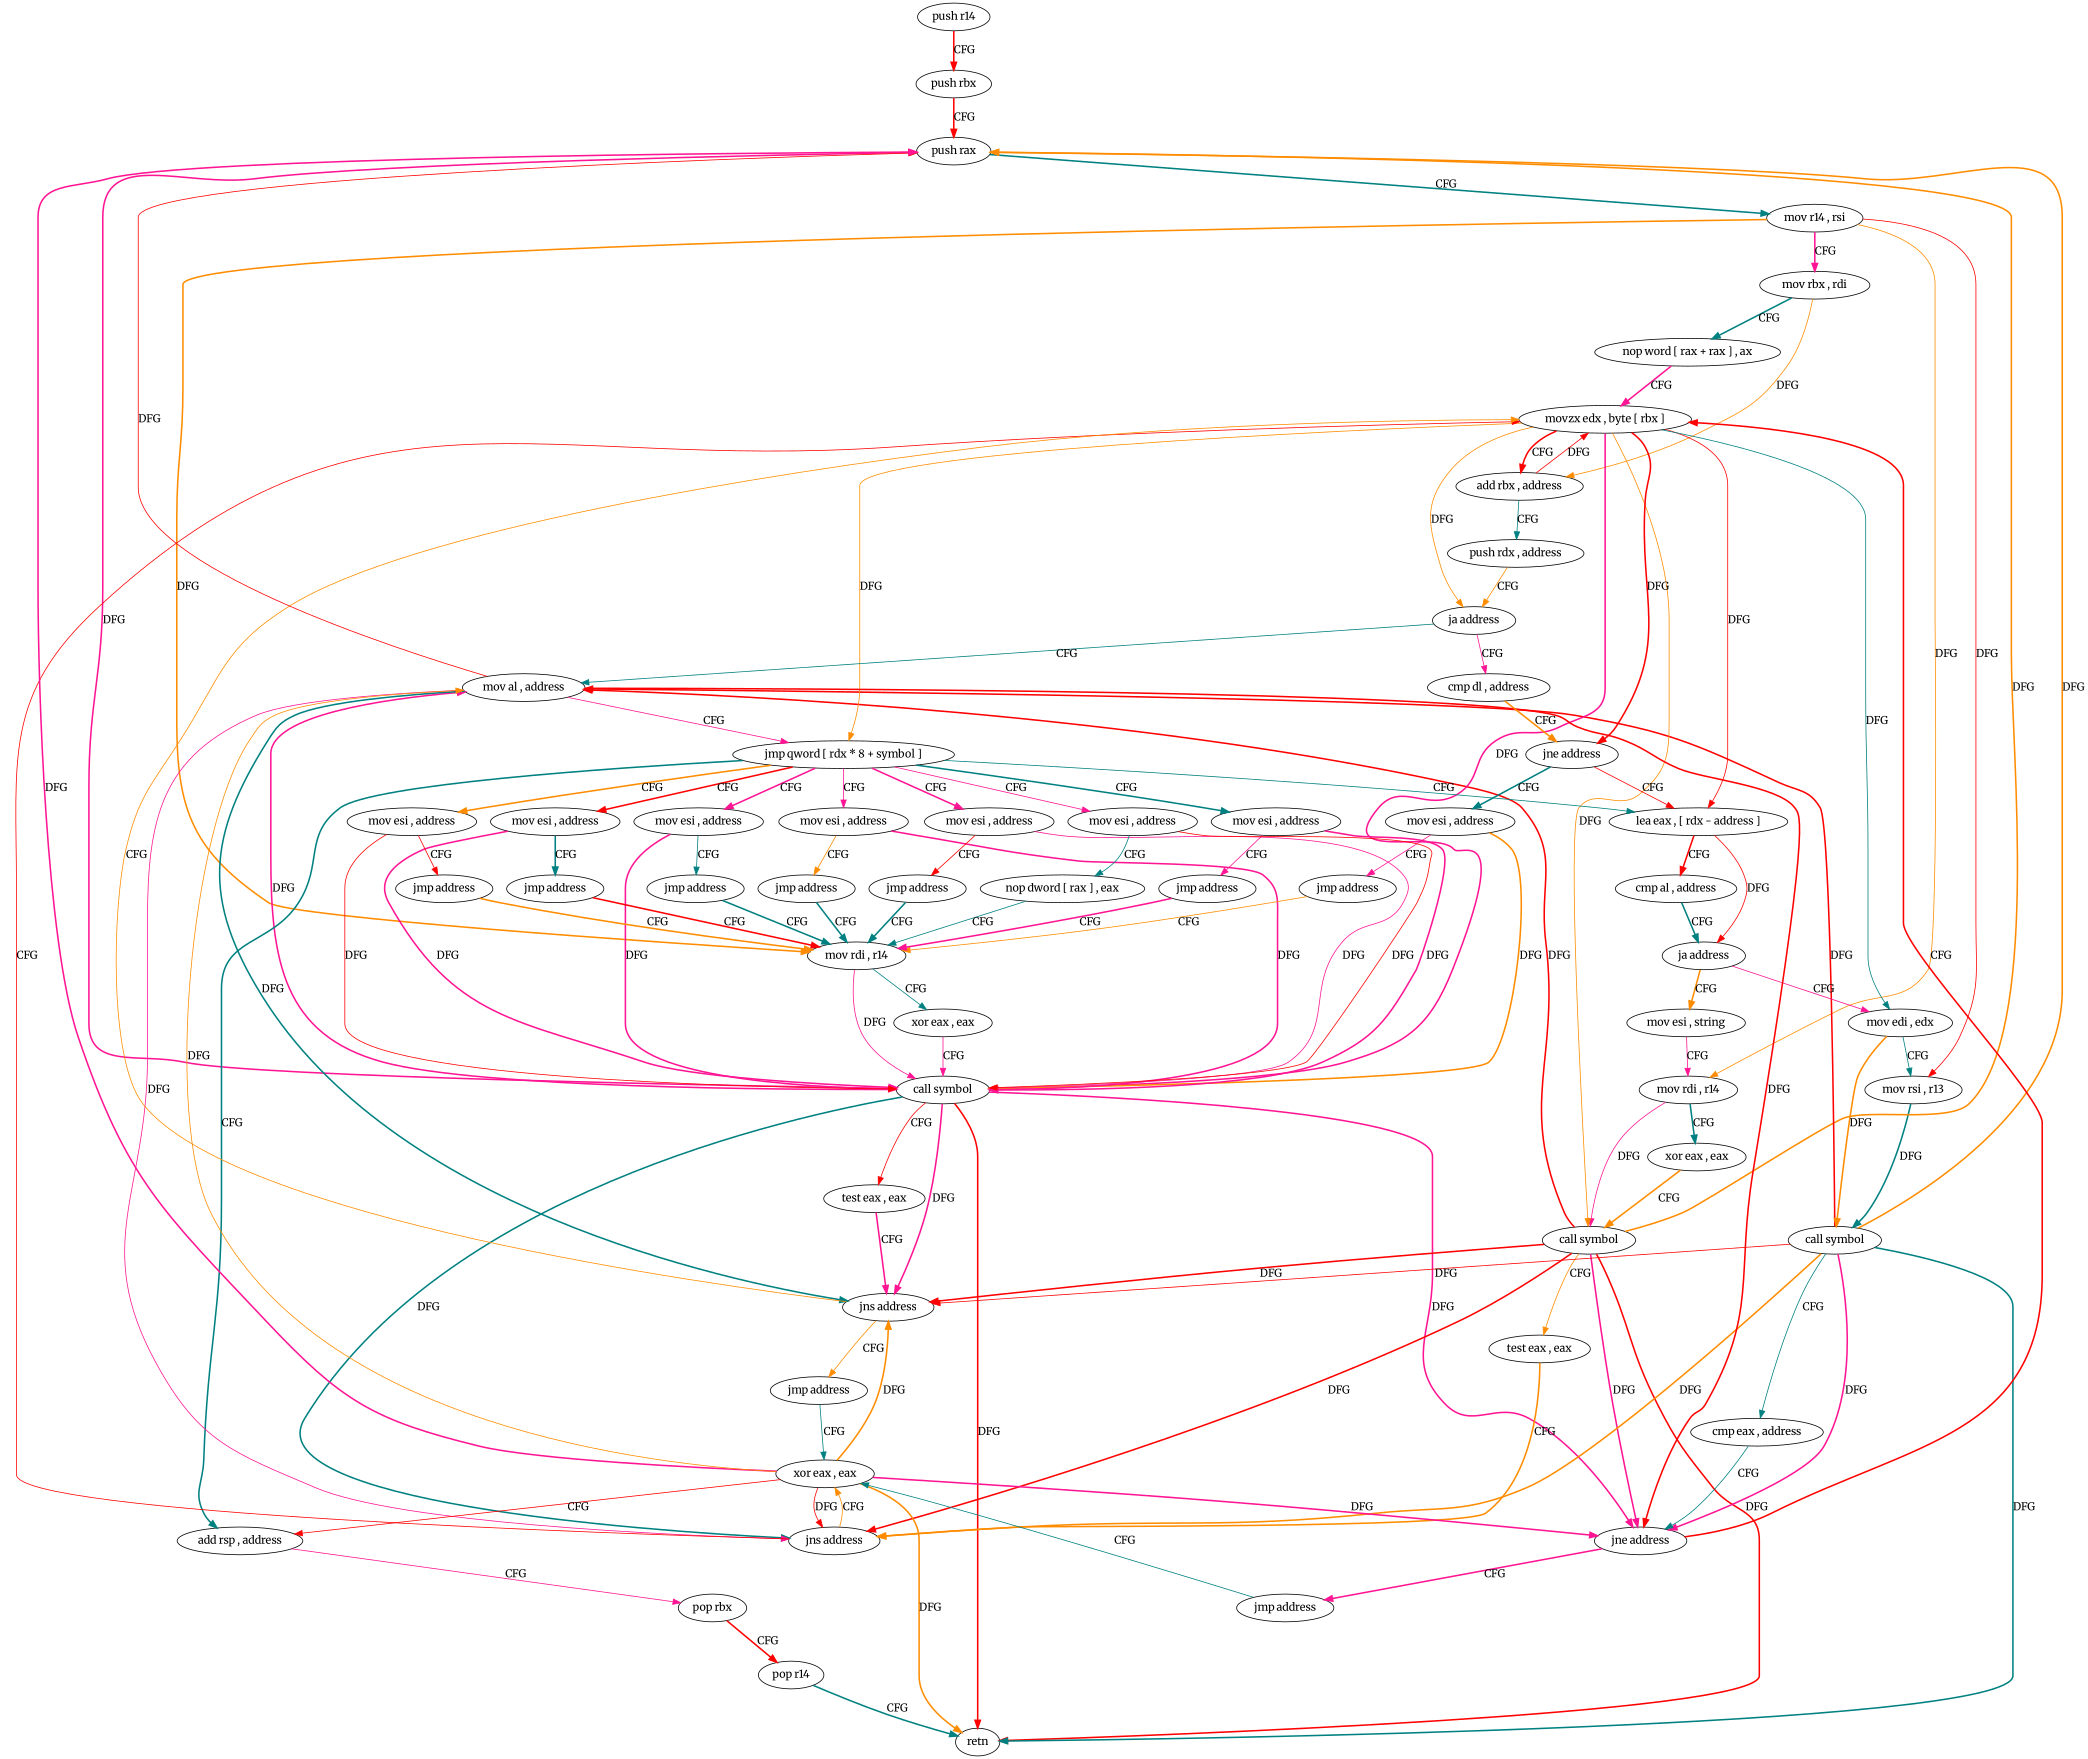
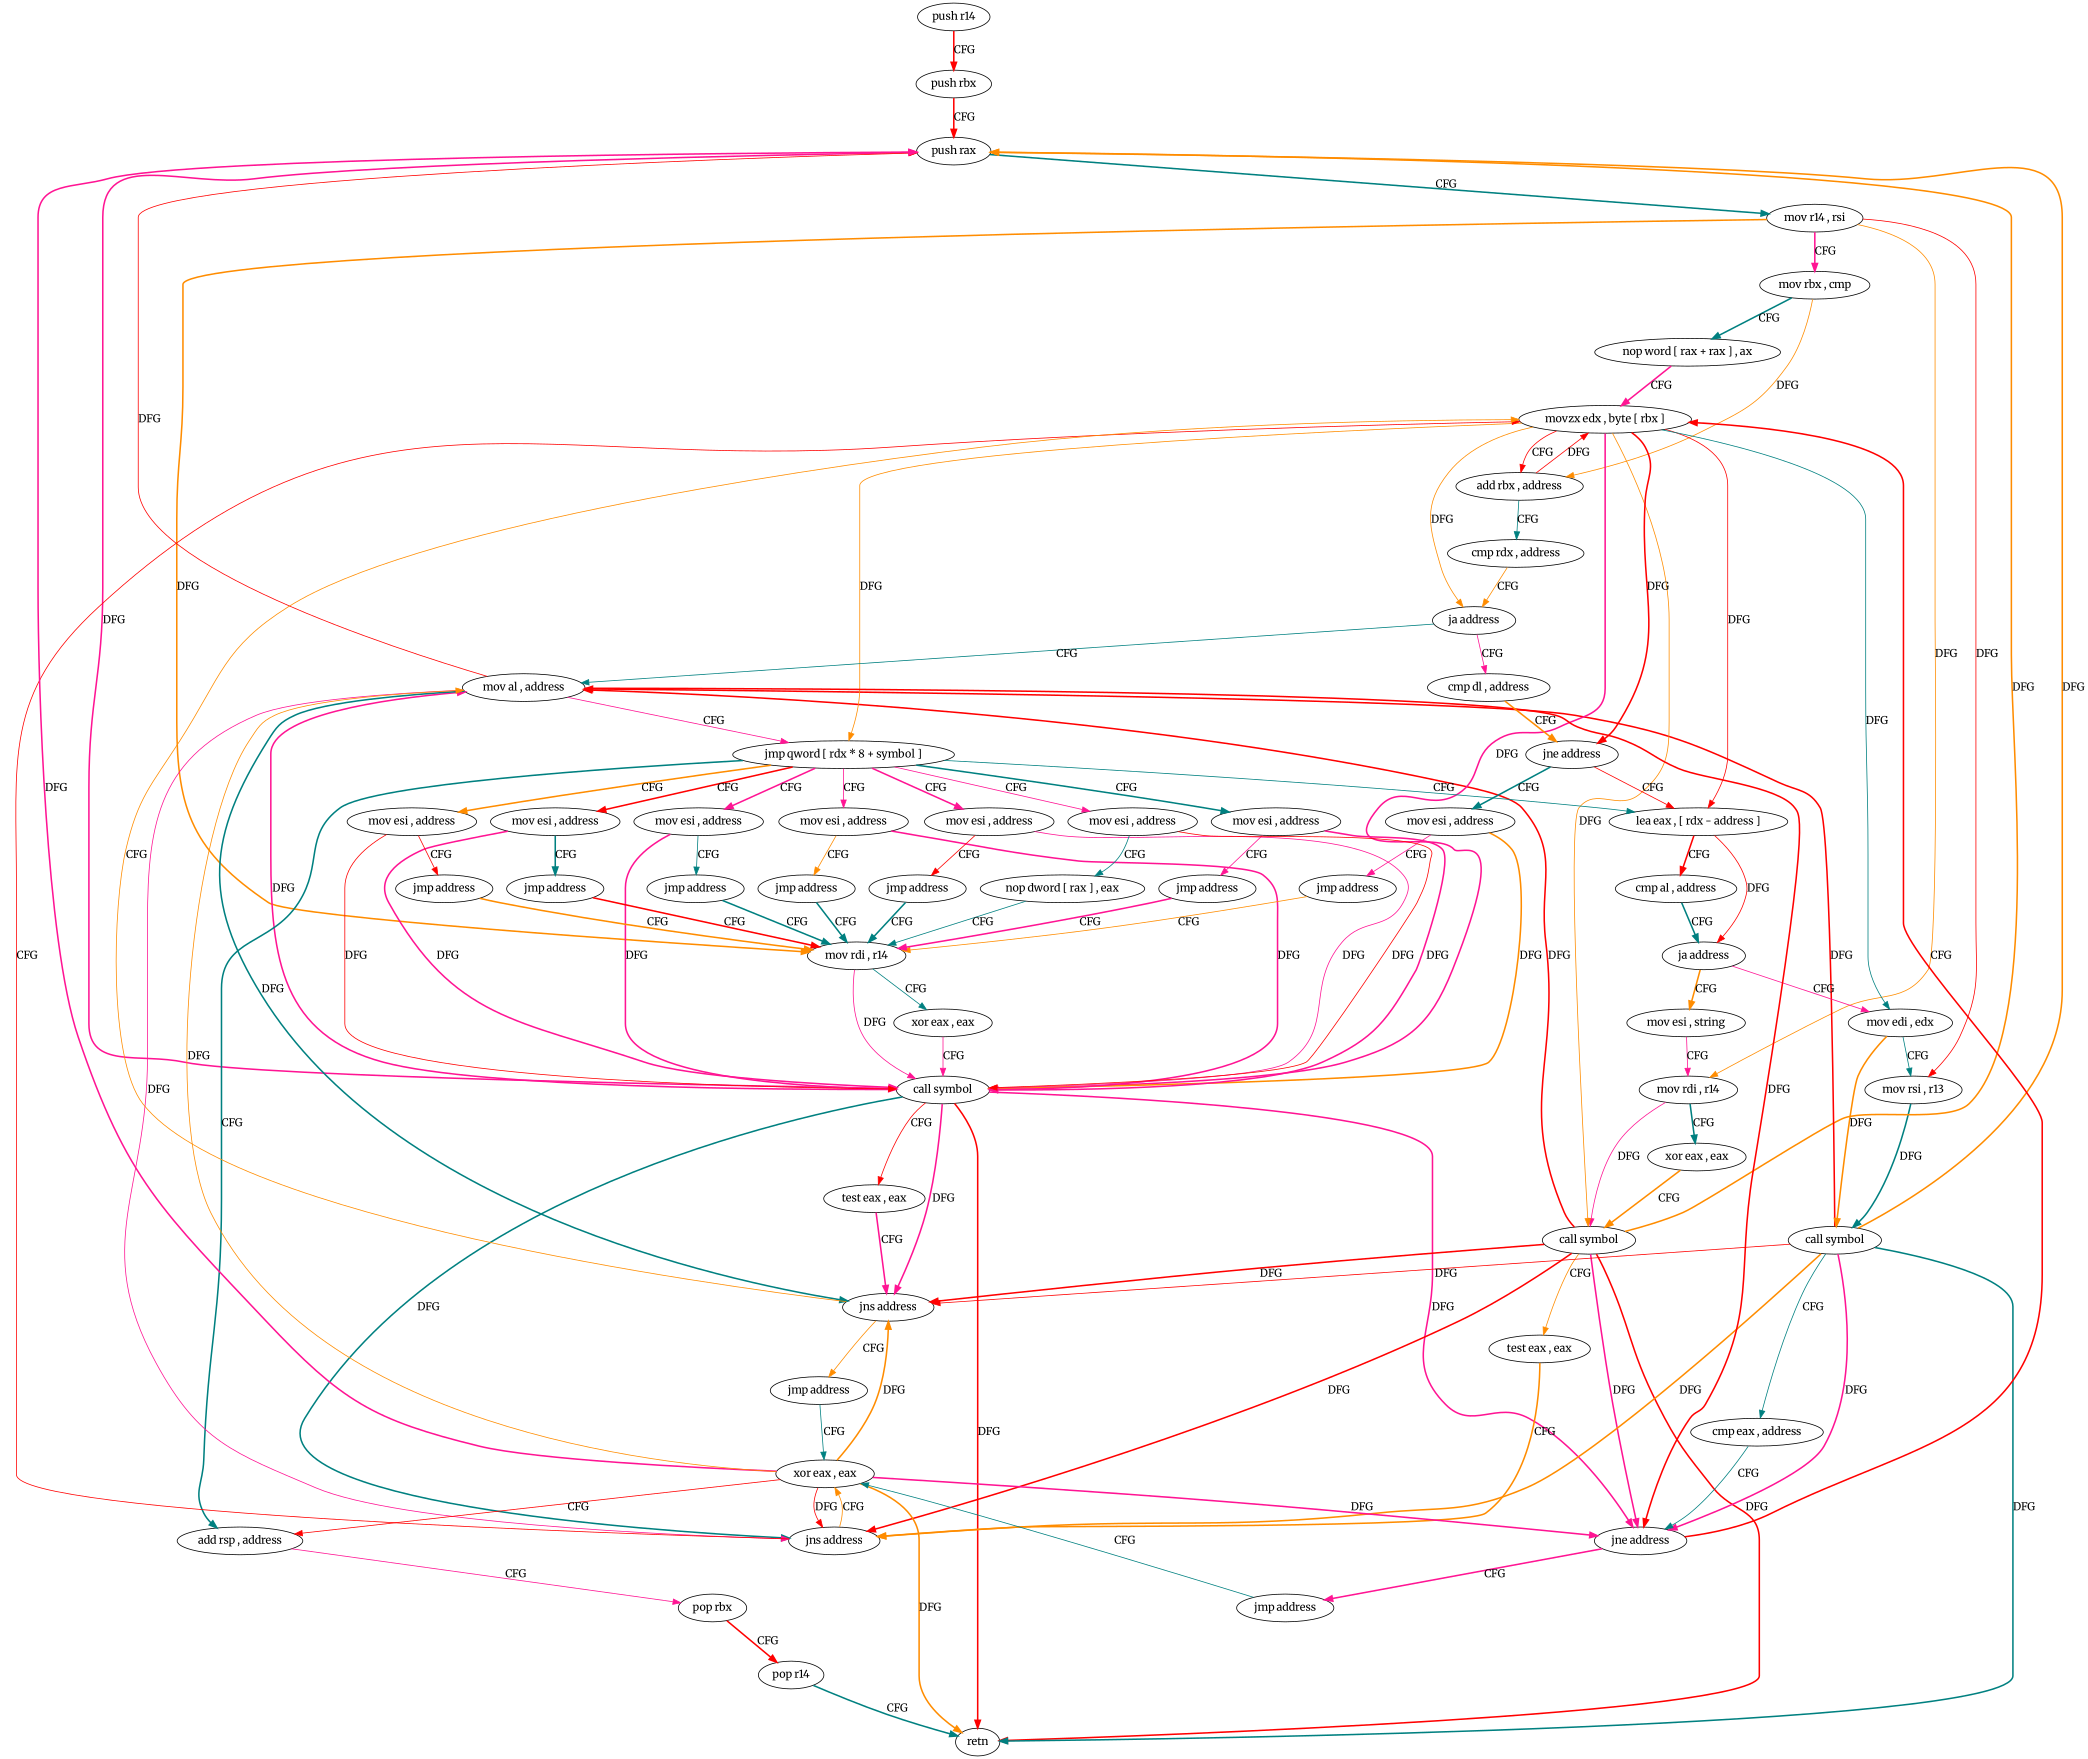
  digraph {
    fontname=Merriweather
    node [fontname=Merriweather]
    edge [color=deeppink fontname=Merriweather style=bold]
    n1 [label="push r14"]
    n2 [label="push rbx"]
    n3 [label="push rax"]
    n4 [label="mov r14 , rsi"]
-   n5 [label="mov rbx , rdi"]
+   n5 [label="mov rbx , cmp"]
    n6 [label="mov rdi , r14"]
    n7 [label="mov rdi , r14"]
    n8 [label="mov rsi , r13"]
    n9 [label="nop word [ rax + rax ] , ax"]
    n10 [label="add rbx , address"]
    n11 [label="call symbol"]
    n12 [label="xor eax , eax"]
    n13 [label="call symbol"]
    n14 [label="xor eax , eax"]
    n15 [label="call symbol"]
    n16 [label="movzx edx , byte [ rbx ]"]
    n17 [label="jne address"]
    n18 [label="lea eax , [ rdx - address ]"]
    n19 [label="jmp qword [ rdx * 8 + symbol ]"]
    n20 [label="mov edi , edx"]
    n21 [label="ja address"]
-   n22 [label="push rdx , address"]
+   n22 [label="cmp rdx , address"]
    n23 [label="mov esi , address"]
    n24 [label="cmp al , address"]
    n25 [label="ja address"]
    n26 [label="mov esi , address"]
    n27 [label="mov esi , address"]
    n28 [label="mov esi , address"]
    n29 [label="mov esi , address"]
    n30 [label="mov esi , address"]
    n31 [label="mov esi , address"]
    n32 [label="mov esi , address"]
    n33 [label="add rsp , address"]
    n34 [label="mov al , address"]
    n35 [label="jns address"]
    n36 [label="jne address"]
    n37 [label="jns address"]
    n38 [label=retn]
    n39 [label="test eax , eax"]
    n40 [label="test eax , eax"]
    n41 [label="cmp dl , address"]
    n42 [label="jmp address"]
    n43 [label="mov esi , string"]
    n44 [label="xor eax , eax"]
    n45 [label="jmp address"]
    n46 [label="jmp address"]
    n47 [label="jmp address"]
    n48 [label="jmp address"]
    n49 [label="jmp address"]
    n50 [label="jmp address"]
    n51 [label="jmp address"]
    n52 [label="jmp address"]
    n53 [label="nop dword [ rax ] , eax"]
    n54 [label="pop rbx"]
    n55 [label="pop r14"]
    n56 [label="cmp eax , address"]
    n1 -> n2 [color=red label=CFG]
    n2 -> n3 [color=red label=CFG]
    n3 -> n4 [color=teal label=CFG]
    n4 -> n5 [label=CFG]
    n4 -> n6 [color=darkorange label=DFG]
    n4 -> n7 [color=darkorange label=DFG style=solid]
    n4 -> n8 [color=red label=DFG style=solid]
    n5 -> n9 [color=teal label=CFG]
    n5 -> n10 [color=darkorange label=DFG style=solid]
    n6 -> n11 [label=DFG style=solid]
    n6 -> n12 [color=teal label=CFG style=solid]
    n7 -> n13 [label=DFG style=solid]
    n7 -> n14 [color=teal label=CFG]
    n8 -> n15 [color=teal label=DFG]
    n9 -> n16 [label=CFG]
    n10 -> n16 [color=red label=DFG style=solid]
    n10 -> n22 [color=teal label=CFG style=solid]
    n11 -> n3 [label=DFG]
    n11 -> n34 [label=DFG]
    n11 -> n35 [color=teal label=DFG]
    n11 -> n36 [label=DFG]
    n11 -> n37 [label=DFG]
    n11 -> n38 [color=red label=DFG]
    n11 -> n40 [color=red label=CFG style=solid]
    n12 -> n11 [label=CFG style=solid]
    n13 -> n3 [color=darkorange label=DFG]
    n13 -> n34 [color=red label=DFG]
    n13 -> n35 [color=red label=DFG]
    n13 -> n36 [label=DFG]
    n13 -> n37 [color=red label=DFG]
    n13 -> n38 [color=red label=DFG]
    n13 -> n39 [color=darkorange label=CFG style=solid]
    n14 -> n13 [color=darkorange label=CFG]
    n15 -> n3 [color=darkorange label=DFG]
    n15 -> n34 [color=red label=DFG]
    n15 -> n35 [color=darkorange label=DFG]
    n15 -> n36 [label=DFG]
    n15 -> n37 [color=red label=DFG style=solid]
    n15 -> n38 [color=teal label=DFG]
    n15 -> n56 [color=teal label=CFG style=solid]
-   n16 -> n10 [color=red label=CFG]
+   n16 -> n10 [color=red label=CFG style=solid]
    n16 -> n11 [label=DFG]
    n16 -> n13 [color=darkorange label=DFG style=solid]
    n16 -> n17 [color=red label=DFG]
    n16 -> n18 [color=red label=DFG style=solid]
    n16 -> n19 [color=darkorange label=DFG style=solid]
    n16 -> n20 [color=teal label=DFG style=solid]
    n16 -> n21 [color=darkorange label=DFG style=solid]
    n17 -> n18 [color=red label=CFG style=solid]
    n17 -> n23 [color=teal label=CFG]
    n18 -> n24 [color=red label=CFG]
    n18 -> n25 [color=red label=DFG style=solid]
    n19 -> n18 [color=teal label=CFG style=solid]
    n19 -> n26 [label=CFG]
    n19 -> n27 [color=red label=CFG]
    n19 -> n28 [color=teal label=CFG]
    n19 -> n29 [label=CFG style=solid]
    n19 -> n30 [color=darkorange label=CFG]
    n19 -> n31 [label=CFG]
    n19 -> n32 [label=CFG style=solid]
    n19 -> n33 [color=teal label=CFG]
    n20 -> n8 [color=teal label=CFG style=solid]
    n20 -> n15 [color=darkorange label=DFG]
    n21 -> n34 [color=teal label=CFG style=solid]
    n21 -> n41 [label=CFG style=solid]
    n22 -> n21 [color=darkorange label=CFG style=solid]
    n23 -> n11 [color=darkorange label=DFG]
    n23 -> n42 [label=CFG style=solid]
    n24 -> n25 [color=teal label=CFG]
    n25 -> n20 [label=CFG style=solid]
    n25 -> n43 [color=darkorange label=CFG]
    n26 -> n11 [label=DFG]
    n26 -> n47 [color=teal label=CFG style=solid]
    n27 -> n11 [label=DFG]
    n27 -> n48 [color=teal label=CFG]
    n28 -> n11 [label=DFG]
    n28 -> n49 [label=CFG style=solid]
    n29 -> n11 [label=DFG]
    n29 -> n50 [color=darkorange label=CFG style=solid]
    n30 -> n11 [color=red label=DFG style=solid]
    n30 -> n51 [color=red label=CFG style=solid]
    n31 -> n11 [label=DFG style=solid]
    n31 -> n52 [color=red label=CFG style=solid]
    n32 -> n11 [color=red label=DFG style=solid]
    n32 -> n53 [color=teal label=CFG style=solid]
    n33 -> n54 [label=CFG style=solid]
    n34 -> n3 [color=red label=DFG style=solid]
    n34 -> n19 [label=CFG style=solid]
    n34 -> n35 [label=DFG style=solid]
    n34 -> n36 [color=red label=DFG]
    n34 -> n37 [color=teal label=DFG]
    n35 -> n16 [color=red label=CFG style=solid]
    n35 -> n44 [color=darkorange label=CFG style=solid]
    n36 -> n16 [color=red label=CFG]
    n36 -> n45 [label=CFG]
    n37 -> n16 [color=darkorange label=CFG style=solid]
    n37 -> n46 [color=darkorange label=CFG style=solid]
    n39 -> n35 [color=darkorange label=CFG]
    n40 -> n37 [label=CFG]
    n41 -> n17 [color=darkorange label=CFG]
    n42 -> n6 [color=darkorange label=CFG style=solid]
    n43 -> n7 [label=CFG style=solid]
    n44 -> n3 [label=DFG]
    n44 -> n33 [color=red label=CFG style=solid]
    n44 -> n34 [color=darkorange label=DFG style=solid]
    n44 -> n35 [color=red label=DFG style=solid]
    n44 -> n36 [label=DFG]
    n44 -> n37 [color=darkorange label=DFG]
    n44 -> n38 [color=darkorange label=DFG]
    n45 -> n44 [color=teal label=CFG style=solid]
    n46 -> n44 [color=teal label=CFG style=solid]
    n47 -> n6 [color=teal label=CFG]
    n48 -> n6 [color=red label=CFG]
    n49 -> n6 [label=CFG]
    n50 -> n6 [color=teal label=CFG]
    n51 -> n6 [color=darkorange label=CFG]
    n52 -> n6 [color=teal label=CFG]
    n53 -> n6 [color=teal label=CFG style=solid]
    n54 -> n55 [color=red label=CFG]
    n55 -> n38 [color=teal label=CFG]
    n56 -> n36 [color=teal label=CFG style=solid]
  }
